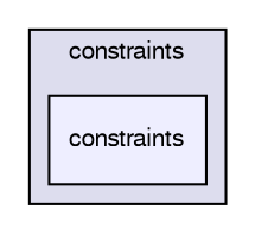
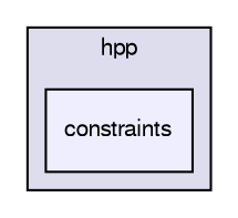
  digraph {
    compound=true
    n1 [fillcolor="#eeeeff" fontname=FreeSans fontsize=10 label=constraints pencolor=black shape=box style=filled]
    subgraph cluster_1 {
      bgcolor="#ddddee"
      fontname=FreeSans
      fontsize=10
-     label=constraints
+     label=hpp
      pencolor=black
      n1
    }
  }
